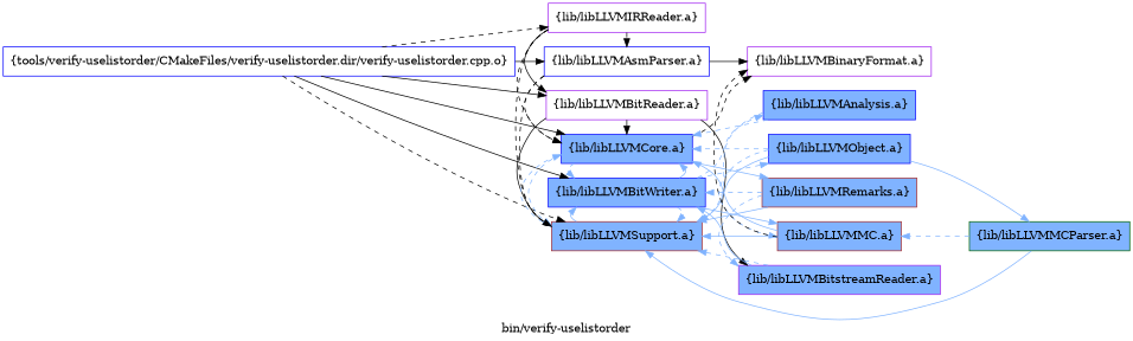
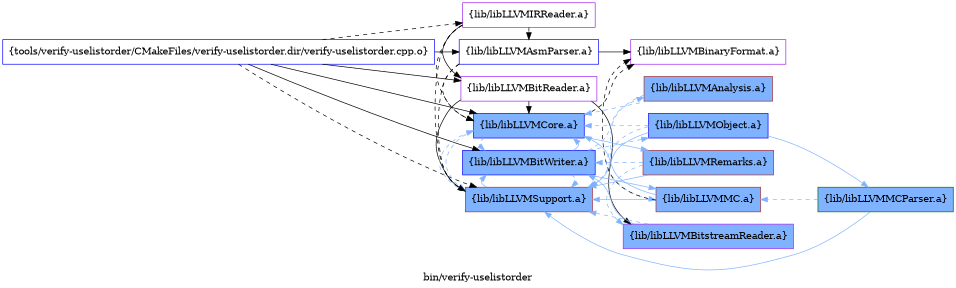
  digraph {
    label="bin/verify-uselistorder"
    rankdir=LR
    node [color=blue group=1 shape=box fillcolor="0.600000 0.5 1" style=filled]
    edge [style=dashed color="0.600000 0.5 1"]
    n1 [group=0 label="{tools/verify-uselistorder/CMakeFiles/verify-uselistorder.dir/verify-uselistorder.cpp.o}" fillcolor="" style=""]
    n2 [group=0 label="{lib/libLLVMAsmParser.a}" fillcolor="" style=""]
    n3 [color=purple group=0 label="{lib/libLLVMBitReader.a}" fillcolor="" style=""]
    n4 [label="{lib/libLLVMBitWriter.a}"]
    n5 [label="{lib/libLLVMCore.a}"]
    n6 [color=brown label="{lib/libLLVMSupport.a}"]
    n7 [color=purple group=0 label="{lib/libLLVMIRReader.a}" fillcolor="" style=""]
    n8 [color=purple group=0 label="{lib/libLLVMBinaryFormat.a}" fillcolor="" style=""]
    n9 [color=purple label="{lib/libLLVMBitstreamReader.a}"]
-   n10 [label="{lib/libLLVMAnalysis.a}"]
+   n10 [color=brown label="{lib/libLLVMAnalysis.a}"]
    n11 [label="{lib/libLLVMObject.a}"]
    n12 [color=brown label="{lib/libLLVMMC.a}"]
    n13 [color=brown label="{lib/libLLVMRemarks.a}"]
    n14 [color=darkgreen label="{lib/libLLVMMCParser.a}"]
    subgraph sub_1 {
      rank=same
      n1
    }
    subgraph sub_2 {
      rank=same
      n2
      n3
      n4
      n5
      n6
      n7
    }
    subgraph sub_3 {
      rank=same
      n8
      n9
      n10
      n11
      n12
      n13
    }
    n1 -> n2 [style=solid color=""]
    n1 -> n3 [style=solid color=""]
    n1 -> n4 [style=solid color=""]
    n1 -> n5 [style=solid color=""]
    n1 -> n6 [color=""]
    n1 -> n7 [color=""]
    n2 -> n5 [color=""]
    n2 -> n6 [color=""]
    n2 -> n8 [style=solid color=""]
    n3 -> n5 [style=solid color=""]
    n3 -> n6 [style=solid color=""]
    n3 -> n9 [style=solid color=""]
    n4 -> n5 [style=solid]
    n4 -> n6
    n4 -> n10
    n4 -> n11
    n4 -> n12 [style=solid]
    n5 -> n4
    n5 -> n6
    n5 -> n8 [color=""]
    n5 -> n13 [style=solid]
    n6 -> n4 [style=solid]
    n6 -> n5
    n7 -> n2 [color=""]
    n7 -> n3 [style=solid color=""]
    n7 -> n5 [color=""]
    n7 -> n6 [color=""]
    n9 -> n4 [style=solid]
    n9 -> n6
    n10 -> n5
    n10 -> n6
    n11 -> n5
    n11 -> n6 [style=solid]
    n11 -> n12
    n11 -> n14 [style=solid]
    n12 -> n5 [style=solid]
    n12 -> n6 [style=solid]
    n12 -> n8 [color=""]
    n13 -> n4
    n13 -> n6 [style=solid]
    n13 -> n9
    n14 -> n6 [style=solid]
    n14 -> n12
  }
